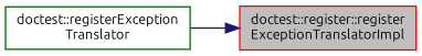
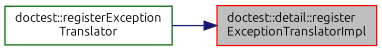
  digraph {
    rankdir=RL
    fontname=Ubuntu
    node [fontname=Ubuntu fontsize=10 shape=record style=filled]
-   n1 [color=red fillcolor=grey75 fontcolor=black height=0.2 label="doctest::register::register\lExceptionTranslatorImpl" width=0.4]
+   n1 [color=red fillcolor=grey75 fontcolor=black height=0.2 label="doctest::detail::register\lExceptionTranslatorImpl" width=0.4]
    n2 [color=darkgreen fillcolor=white height=0.2 label="doctest::registerException\lTranslator" width=0.4]
    n1 -> n2 [color=midnightblue dir=back fontname=Ubuntu fontsize=10 labelfontname=Helvetica labelfontsize=10 style=solid]
  }
